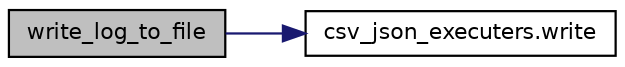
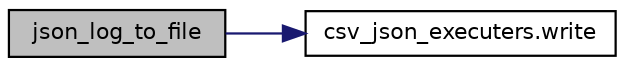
  digraph {
    rankdir=LR
    node [color=black fontname=Helvetica fontsize=10 shape=record style=filled]
-   n1 [fillcolor=grey75 fontcolor=black height=0.2 label=write_log_to_file width=0.4]
+   n1 [fillcolor=grey75 fontcolor=black height=0.2 label=json_log_to_file width=0.4]
    n2 [fillcolor=white height=0.2 label="csv_json_executers.write" width=0.4]
    n1 -> n2 [color=midnightblue fontname=Helvetica fontsize=10 labelfontname=Helvetica labelfontsize=10 style=solid]
  }
